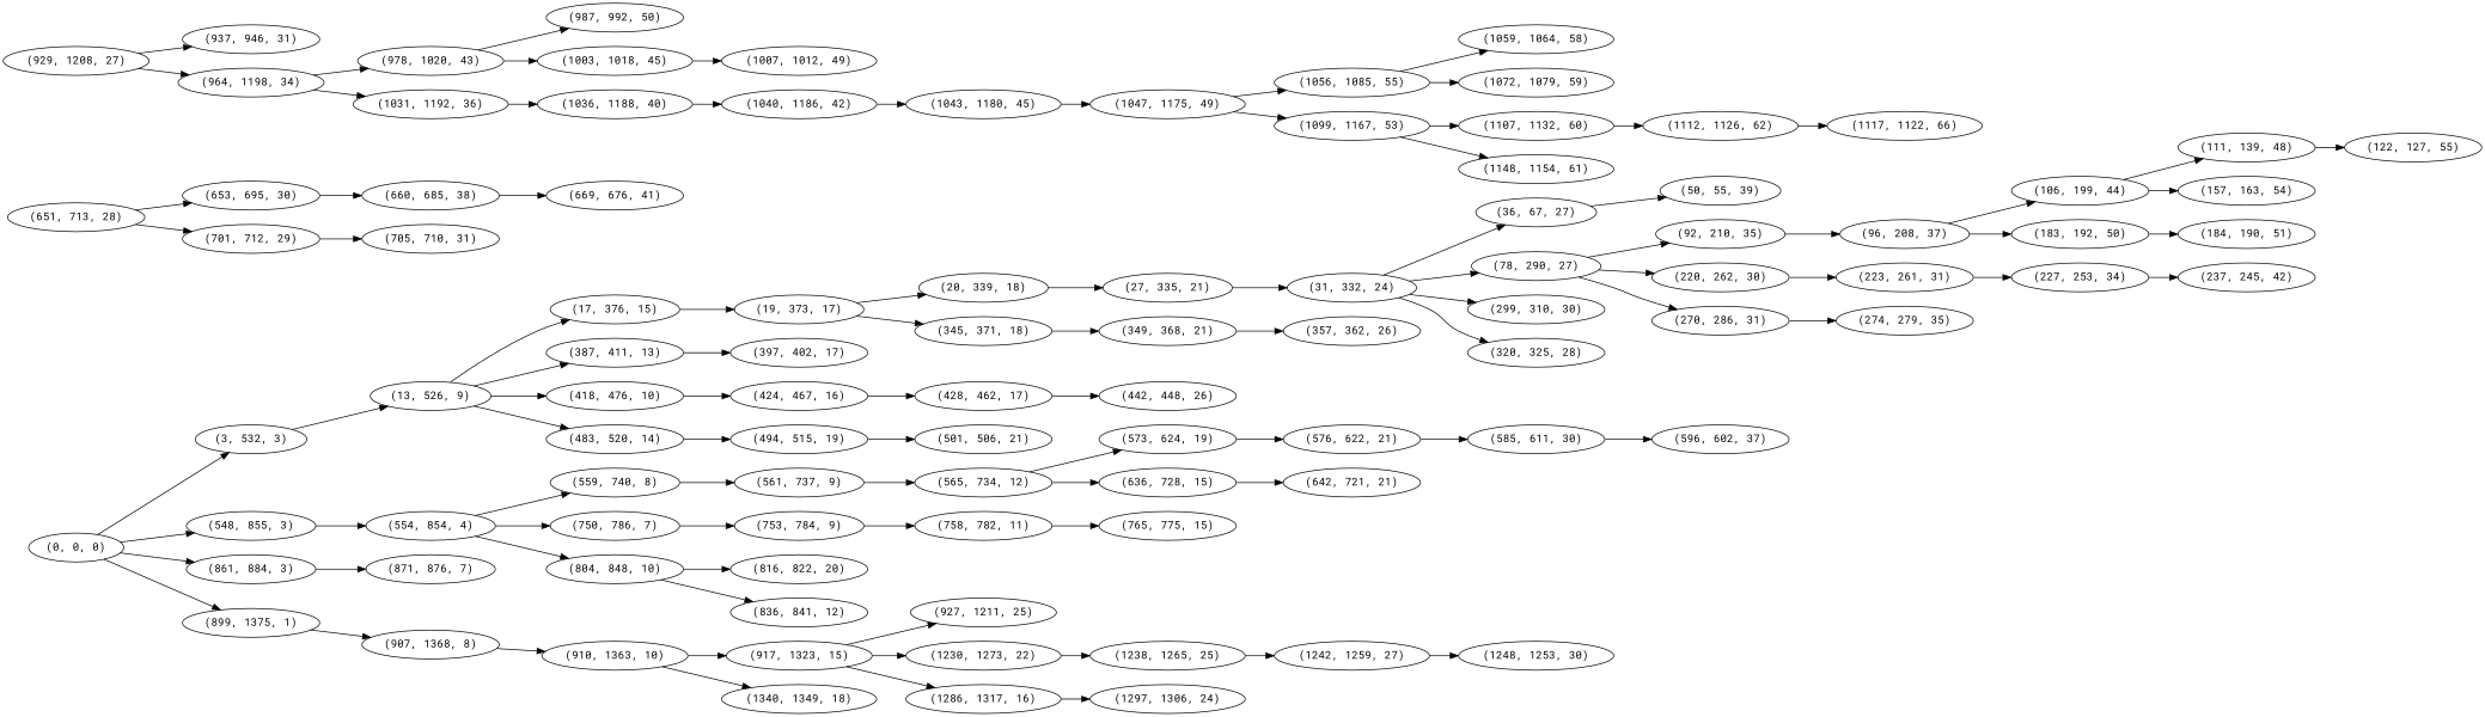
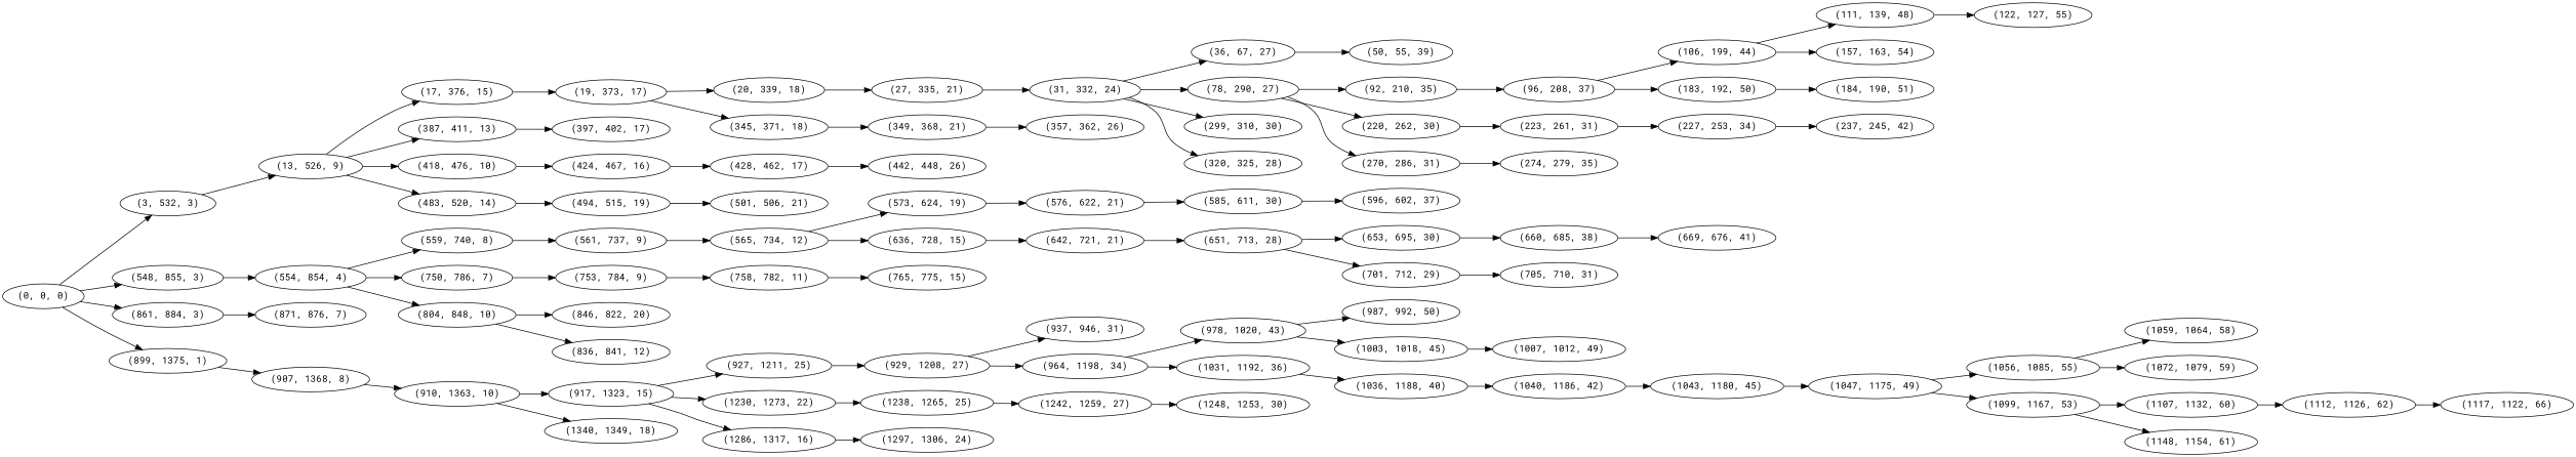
  digraph {
    fontname="Roboto Mono"
    rankdir=LR
    node [fontname="Roboto Mono"]
    edge [fontname="Roboto Mono"]
    "(0, 0, 0)"
    "(3, 532, 3)"
    "(548, 855, 3)"
    "(861, 884, 3)"
    "(899, 1375, 1)"
    n6 [label="(13, 526, 9)"]
    "(554, 854, 4)"
    "(871, 876, 7)"
    "(907, 1368, 8)"
    "(17, 376, 15)"
    "(387, 411, 13)"
    "(418, 476, 10)"
    "(483, 520, 14)"
    "(19, 373, 17)"
    "(397, 402, 17)"
    "(424, 467, 16)"
    "(494, 515, 19)"
    "(20, 339, 18)"
    "(345, 371, 18)"
    "(27, 335, 21)"
    "(349, 368, 21)"
    "(31, 332, 24)"
    "(36, 67, 27)"
    "(78, 290, 27)"
    "(299, 310, 30)"
    "(320, 325, 28)"
    "(50, 55, 39)"
    "(92, 210, 35)"
    "(220, 262, 30)"
    "(270, 286, 31)"
    "(96, 208, 37)"
    "(223, 261, 31)"
    "(274, 279, 35)"
    "(106, 199, 44)"
    "(183, 192, 50)"
    "(111, 139, 48)"
    "(157, 163, 54)"
    "(122, 127, 55)"
    "(184, 190, 51)"
    "(227, 253, 34)"
    "(237, 245, 42)"
    "(357, 362, 26)"
    "(428, 462, 17)"
    "(442, 448, 26)"
    "(501, 506, 21)"
    "(559, 740, 8)"
    "(750, 786, 7)"
    "(804, 848, 10)"
    "(561, 737, 9)"
    "(753, 784, 9)"
-   "(816, 822, 20)"
+   "(816, 822, 20)" [label="(846, 822, 20)"]
    "(836, 841, 12)"
    "(565, 734, 12)"
    "(573, 624, 19)"
    "(636, 728, 15)"
    "(576, 622, 21)"
    "(642, 721, 21)"
    "(585, 611, 30)"
    "(596, 602, 37)"
    "(651, 713, 28)"
    "(653, 695, 30)"
    "(701, 712, 29)"
    n63 [label="(660, 685, 38)"]
    "(705, 710, 31)"
    "(669, 676, 41)"
    "(758, 782, 11)"
    "(765, 775, 15)"
    "(910, 1363, 10)"
    "(917, 1323, 15)"
    "(1340, 1349, 18)"
    "(927, 1211, 25)"
    "(1230, 1273, 22)"
    "(1286, 1317, 16)"
    "(929, 1208, 27)"
    "(1238, 1265, 25)"
    "(1297, 1306, 24)"
    "(937, 946, 31)"
    "(964, 1198, 34)"
    "(978, 1020, 43)"
    "(1031, 1192, 36)"
    "(987, 992, 50)"
    "(1003, 1018, 45)"
    "(1036, 1188, 40)"
    "(1007, 1012, 49)"
    "(1040, 1186, 42)"
    "(1043, 1180, 45)"
    "(1047, 1175, 49)"
    "(1056, 1085, 55)"
    "(1099, 1167, 53)"
    "(1059, 1064, 58)"
    "(1072, 1079, 59)"
    "(1107, 1132, 60)"
    "(1148, 1154, 61)"
    "(1112, 1126, 62)"
    "(1117, 1122, 66)"
    "(1242, 1259, 27)"
    "(1248, 1253, 30)"
    "(0, 0, 0)" -> "(3, 532, 3)"
    "(0, 0, 0)" -> "(548, 855, 3)"
    "(0, 0, 0)" -> "(861, 884, 3)"
    "(0, 0, 0)" -> "(899, 1375, 1)"
    "(3, 532, 3)" -> n6
    "(548, 855, 3)" -> "(554, 854, 4)"
    "(861, 884, 3)" -> "(871, 876, 7)"
    "(899, 1375, 1)" -> "(907, 1368, 8)"
    n6 -> "(17, 376, 15)"
    n6 -> "(387, 411, 13)"
    n6 -> "(418, 476, 10)"
    n6 -> "(483, 520, 14)"
    "(554, 854, 4)" -> "(559, 740, 8)"
    "(554, 854, 4)" -> "(750, 786, 7)"
    "(554, 854, 4)" -> "(804, 848, 10)"
    "(907, 1368, 8)" -> "(910, 1363, 10)"
    "(17, 376, 15)" -> "(19, 373, 17)"
    "(387, 411, 13)" -> "(397, 402, 17)"
    "(418, 476, 10)" -> "(424, 467, 16)"
    "(483, 520, 14)" -> "(494, 515, 19)"
    "(19, 373, 17)" -> "(20, 339, 18)"
    "(19, 373, 17)" -> "(345, 371, 18)"
    "(424, 467, 16)" -> "(428, 462, 17)"
    "(494, 515, 19)" -> "(501, 506, 21)"
    "(20, 339, 18)" -> "(27, 335, 21)"
    "(345, 371, 18)" -> "(349, 368, 21)"
    "(27, 335, 21)" -> "(31, 332, 24)"
    "(349, 368, 21)" -> "(357, 362, 26)"
    "(31, 332, 24)" -> "(36, 67, 27)"
    "(31, 332, 24)" -> "(78, 290, 27)"
    "(31, 332, 24)" -> "(299, 310, 30)"
    "(31, 332, 24)" -> "(320, 325, 28)"
    "(36, 67, 27)" -> "(50, 55, 39)"
    "(78, 290, 27)" -> "(92, 210, 35)"
    "(78, 290, 27)" -> "(220, 262, 30)"
    "(78, 290, 27)" -> "(270, 286, 31)"
    "(92, 210, 35)" -> "(96, 208, 37)"
    "(220, 262, 30)" -> "(223, 261, 31)"
    "(270, 286, 31)" -> "(274, 279, 35)"
    "(96, 208, 37)" -> "(106, 199, 44)"
    "(96, 208, 37)" -> "(183, 192, 50)"
    "(223, 261, 31)" -> "(227, 253, 34)"
    "(106, 199, 44)" -> "(111, 139, 48)"
    "(106, 199, 44)" -> "(157, 163, 54)"
    "(183, 192, 50)" -> "(184, 190, 51)"
    "(111, 139, 48)" -> "(122, 127, 55)"
    "(227, 253, 34)" -> "(237, 245, 42)"
    "(428, 462, 17)" -> "(442, 448, 26)"
    "(559, 740, 8)" -> "(561, 737, 9)"
    "(750, 786, 7)" -> "(753, 784, 9)"
    "(804, 848, 10)" -> "(816, 822, 20)"
    "(804, 848, 10)" -> "(836, 841, 12)"
    "(561, 737, 9)" -> "(565, 734, 12)"
    "(753, 784, 9)" -> "(758, 782, 11)"
    "(565, 734, 12)" -> "(573, 624, 19)"
    "(565, 734, 12)" -> "(636, 728, 15)"
    "(573, 624, 19)" -> "(576, 622, 21)"
    "(636, 728, 15)" -> "(642, 721, 21)"
    "(576, 622, 21)" -> "(585, 611, 30)"
+   "(642, 721, 21)" -> "(651, 713, 28)"
    "(585, 611, 30)" -> "(596, 602, 37)"
    "(651, 713, 28)" -> "(653, 695, 30)"
    "(651, 713, 28)" -> "(701, 712, 29)"
    "(653, 695, 30)" -> n63
    "(701, 712, 29)" -> "(705, 710, 31)"
    n63 -> "(669, 676, 41)"
    "(758, 782, 11)" -> "(765, 775, 15)"
    "(910, 1363, 10)" -> "(917, 1323, 15)"
    "(910, 1363, 10)" -> "(1340, 1349, 18)"
    "(917, 1323, 15)" -> "(927, 1211, 25)"
    "(917, 1323, 15)" -> "(1230, 1273, 22)"
    "(917, 1323, 15)" -> "(1286, 1317, 16)"
+   "(927, 1211, 25)" -> "(929, 1208, 27)"
    "(1230, 1273, 22)" -> "(1238, 1265, 25)"
    "(1286, 1317, 16)" -> "(1297, 1306, 24)"
    "(929, 1208, 27)" -> "(937, 946, 31)"
    "(929, 1208, 27)" -> "(964, 1198, 34)"
    "(1238, 1265, 25)" -> "(1242, 1259, 27)"
    "(964, 1198, 34)" -> "(978, 1020, 43)"
    "(964, 1198, 34)" -> "(1031, 1192, 36)"
    "(978, 1020, 43)" -> "(987, 992, 50)"
    "(978, 1020, 43)" -> "(1003, 1018, 45)"
    "(1031, 1192, 36)" -> "(1036, 1188, 40)"
    "(1003, 1018, 45)" -> "(1007, 1012, 49)"
    "(1036, 1188, 40)" -> "(1040, 1186, 42)"
    "(1040, 1186, 42)" -> "(1043, 1180, 45)"
    "(1043, 1180, 45)" -> "(1047, 1175, 49)"
    "(1047, 1175, 49)" -> "(1056, 1085, 55)"
    "(1047, 1175, 49)" -> "(1099, 1167, 53)"
    "(1056, 1085, 55)" -> "(1059, 1064, 58)"
    "(1056, 1085, 55)" -> "(1072, 1079, 59)"
    "(1099, 1167, 53)" -> "(1107, 1132, 60)"
    "(1099, 1167, 53)" -> "(1148, 1154, 61)"
    "(1107, 1132, 60)" -> "(1112, 1126, 62)"
    "(1112, 1126, 62)" -> "(1117, 1122, 66)"
    "(1242, 1259, 27)" -> "(1248, 1253, 30)"
  }
